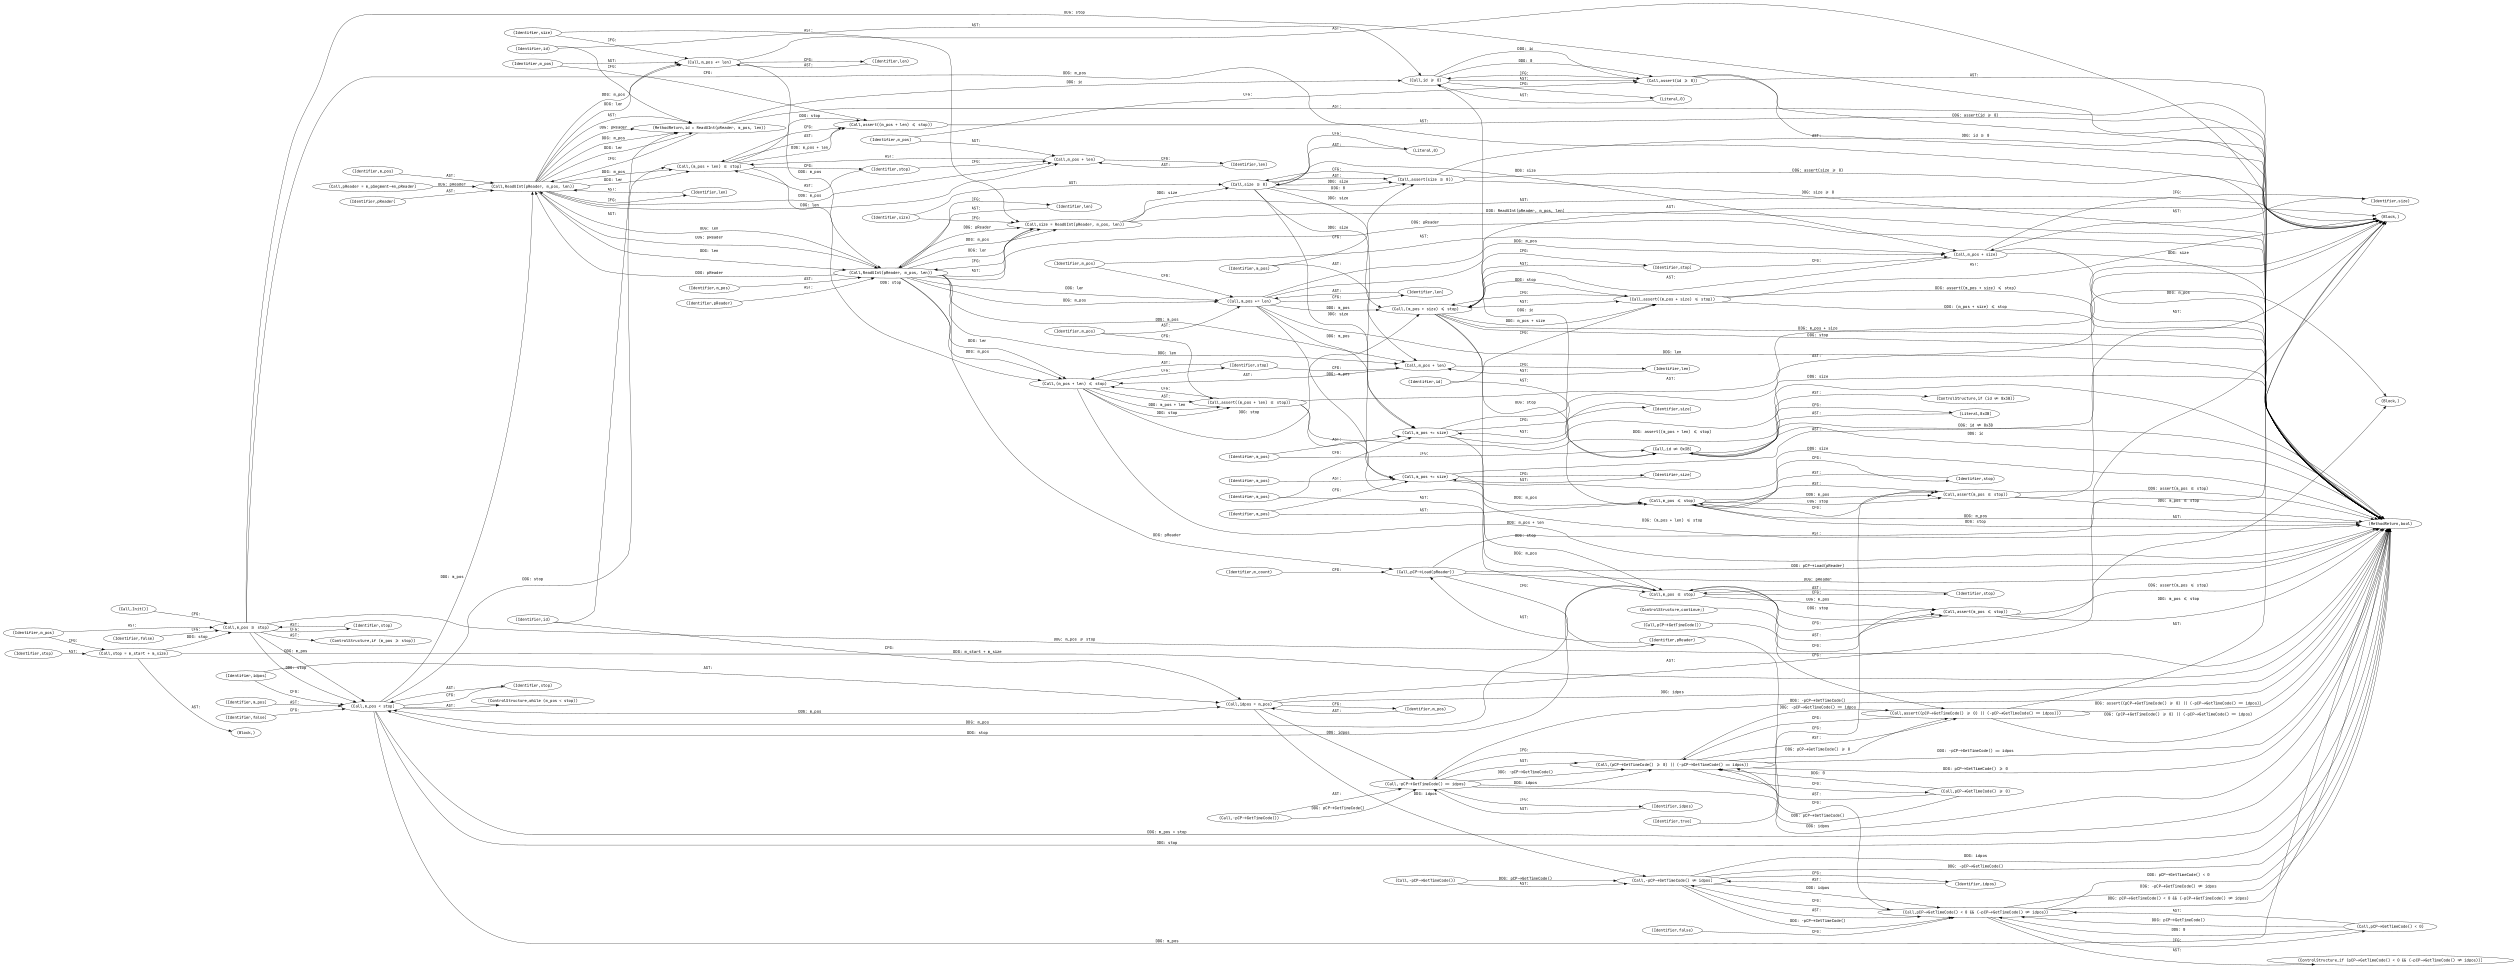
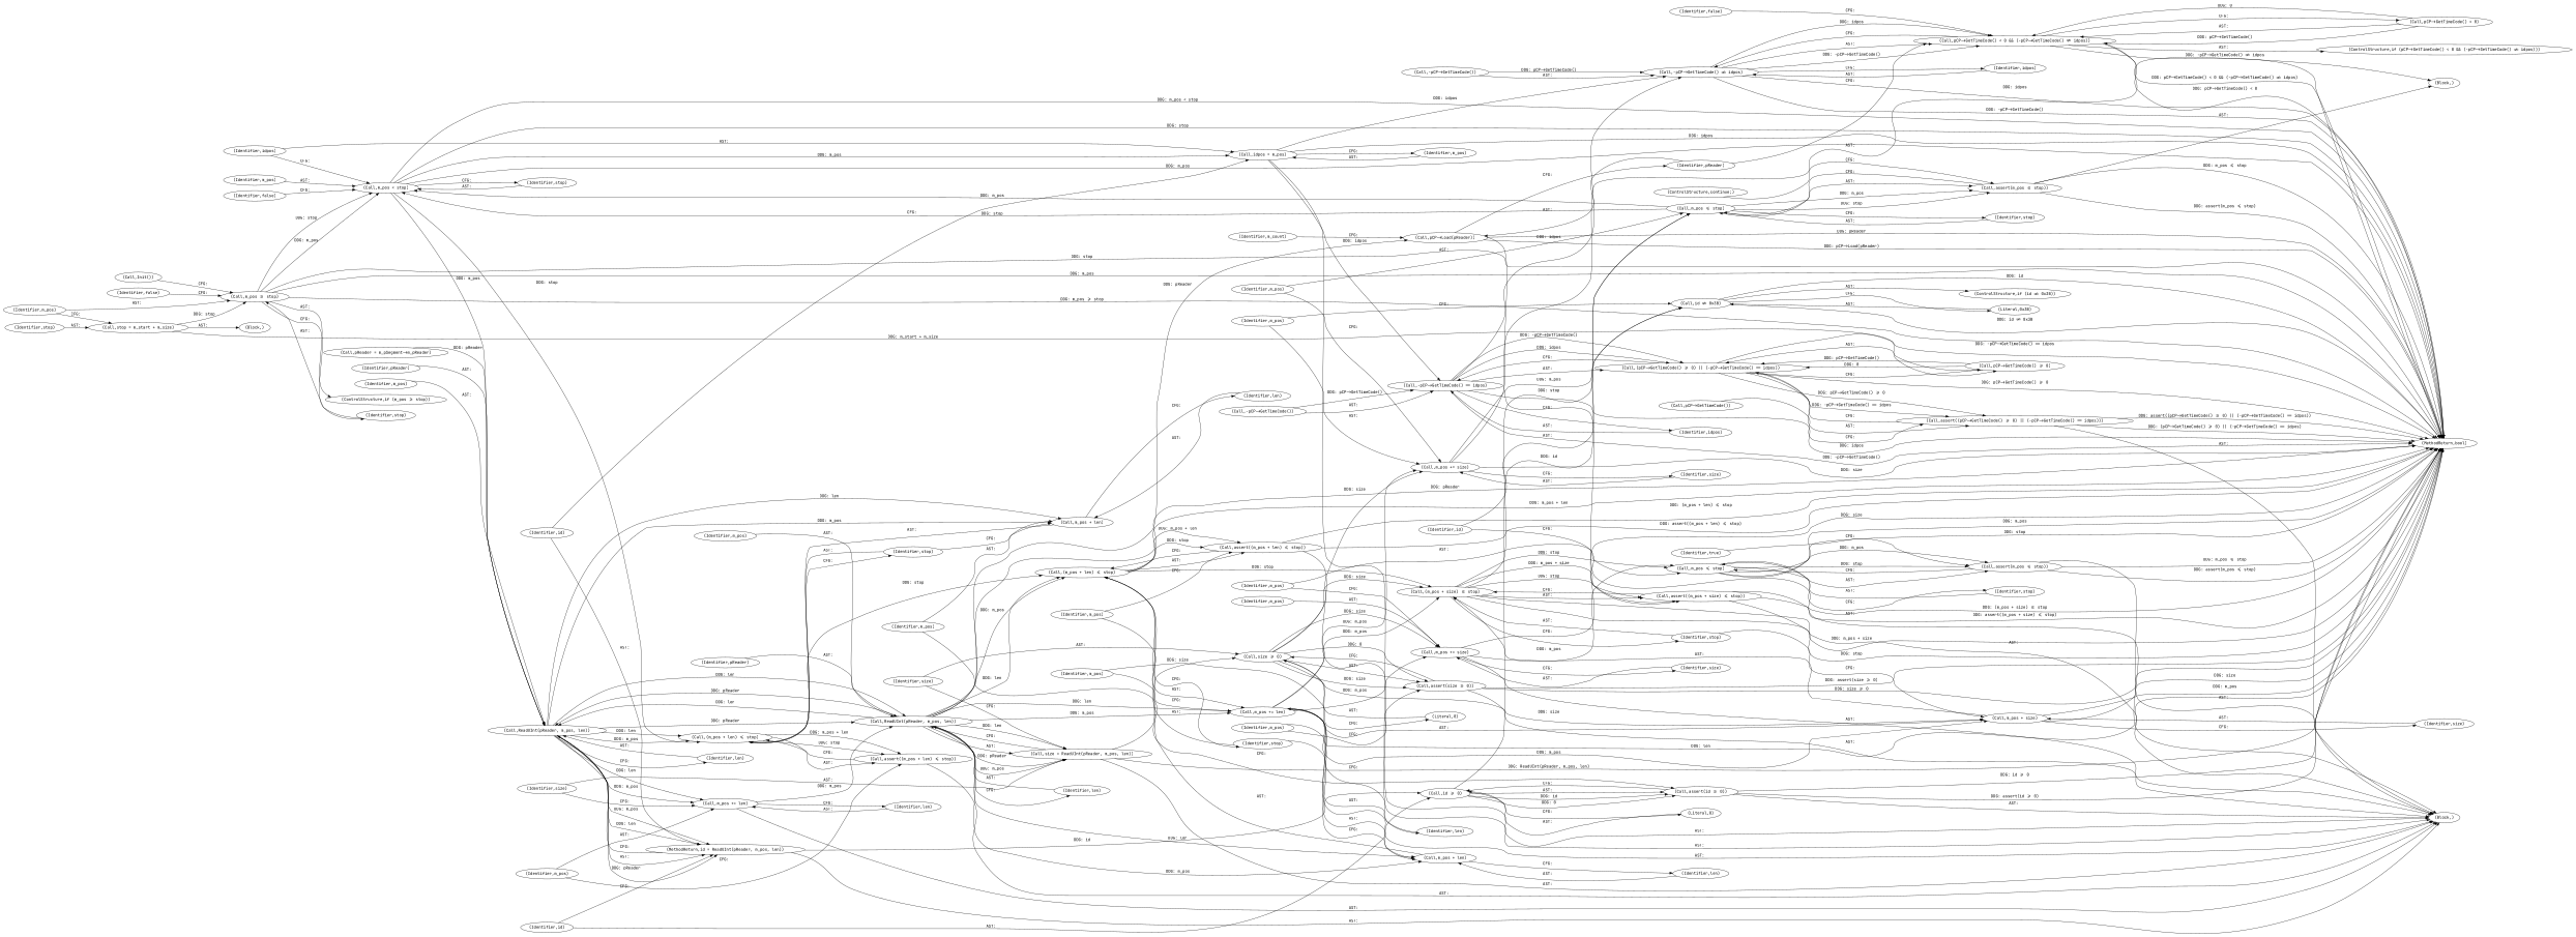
  digraph {
    fontname="JetBrains Mono"
    rankdir=LR
    node [fontname="JetBrains Mono"]
    edge [fontname="JetBrains Mono"]
    n1 [label="(Call,stop = m_start + m_size)"]
    n2 [label="(Call,m_pos >= stop)"]
    n3 [label="(Block,)"]
    n4 [label="(MethodReturn,bool)"]
    n5 [label="(Call,m_pos < stop)"]
    n6 [label="(Identifier,stop)"]
    n7 [label="(ControlStructure,if (m_pos >= stop))"]
    n8 [label="(Call,idpos = m_pos)"]
    n9 [label="(Call,ReadUInt(pReader, m_pos, len))"]
    n10 [label="(Call,(m_pos + len) <= stop)"]
    n11 [label="(Identifier,stop)"]
-   n12 [label="(ControlStructure,while (m_pos < stop))"]
    n13 [label="(Call,-pCP->GetTimeCode() == idpos)"]
    n14 [label="(Call,-pCP->GetTimeCode() != idpos)"]
    n15 [label="(Block,)"]
    n16 [label="(Identifier,m_pos)"]
    n17 [label="(MethodReturn,id = ReadUInt(pReader, m_pos, len))"]
    n18 [label="(Call,m_pos + len)"]
    n19 [label="(Call,m_pos += len)"]
    n20 [label="(Call,ReadUInt(pReader, m_pos, len))"]
    n21 [label="(Identifier,len)"]
    n22 [label="(Call,assert((m_pos + len) <= stop))"]
    n23 [label="(Call,(m_pos + len) <= stop)"]
    n24 [label="(Identifier,stop)"]
    n25 [label="(Call,(pCP->GetTimeCode() >= 0) || (-pCP->GetTimeCode() == idpos))"]
    n26 [label="(Identifier,idpos)"]
    n27 [label="(Call,pCP->GetTimeCode() < 0 && (-pCP->GetTimeCode() != idpos))"]
    n28 [label="(Identifier,idpos)"]
    n29 [label="(Call,assert((pCP->GetTimeCode() >= 0) || (-pCP->GetTimeCode() == idpos)))"]
    n30 [label="(Call,pCP->GetTimeCode() >= 0)"]
    n31 [label="(ControlStructure,if (pCP->GetTimeCode() < 0 && (-pCP->GetTimeCode() != idpos)))"]
    n32 [label="(Call,pCP->GetTimeCode() < 0)"]
    n33 [label="(Call,id >= 0)"]
    n34 [label="(Identifier,len)"]
    n35 [label="(Identifier,len)"]
    n36 [label="(Call,size = ReadUInt(pReader, m_pos, len))"]
    n37 [label="(Call,m_pos + len)"]
    n38 [label="(Call,m_pos += len)"]
    n39 [label="(Call,pCP->Load(pReader))"]
    n40 [label="(Identifier,len)"]
    n41 [label="(Call,assert(id >= 0))"]
    n42 [label="(Call,id != 0x3B)"]
    n43 [label="(Literal,0)"]
    n44 [label="(Literal,0x3B)"]
    n45 [label="(ControlStructure,if (id != 0x3B))"]
    n46 [label="(Call,assert((m_pos + len) <= stop))"]
    n47 [label="(Call,(m_pos + size) <= stop)"]
    n48 [label="(Identifier,stop)"]
    n49 [label="(Call,assert((m_pos + size) <= stop))"]
    n50 [label="(Call,m_pos <= stop)"]
    n51 [label="(Call,m_pos <= stop)"]
    n52 [label="(Identifier,stop)"]
    n53 [label="(Call,assert(m_pos <= stop))"]
    n54 [label="(Identifier,stop)"]
    n55 [label="(Call,assert(m_pos <= stop))"]
    n56 [label="(Identifier,stop)"]
    n57 [label="(Call,m_pos + size)"]
    n58 [label="(Block,)"]
    n59 [label="(Call,size >= 0)"]
    n60 [label="(Identifier,len)"]
    n61 [label="(Call,m_pos += size)"]
    n62 [label="(Call,m_pos += size)"]
    n63 [label="(Identifier,len)"]
    n64 [label="(Identifier,pReader)"]
    n65 [label="(Call,assert(size >= 0))"]
    n66 [label="(Literal,0)"]
    n67 [label="(Identifier,size)"]
    n68 [label="(Identifier,size)"]
    n69 [label="(Identifier,size)"]
    n70 [label="(Identifier,m_count)"]
    n71 [label="(Identifier,m_pos)"]
    n72 [label="(Identifier,stop)"]
    n73 [label="(Identifier,m_pos)"]
    n74 [label="(Identifier,m_pos)"]
    n75 [label="(Identifier,m_pos)"]
    n76 [label="(Call,pCP->GetTimeCode())"]
    n77 [label="(Identifier,m_pos)"]
    n78 [label="(Identifier,size)"]
    n79 [label="(Identifier,false)"]
    n80 [label="(Identifier,true)"]
    n81 [label="(Identifier,id)"]
    n82 [label="(Identifier,m_pos)"]
    n83 [label="(Identifier,false)"]
    n84 [label="(Identifier,m_pos)"]
    n85 [label="(Identifier,m_pos)"]
    n86 [label="(Identifier,size)"]
    n87 [label="(Call,-pCP->GetTimeCode())"]
    n88 [label="(Identifier,m_pos)"]
    n89 [label="(Identifier,idpos)"]
    n90 [label="(Call,Init())"]
    n91 [label="(Identifier,m_pos)"]
    n92 [label="(Identifier,m_pos)"]
    n93 [label="(Call,pReader = m_pSegment->m_pReader)"]
    n94 [label="(Call,-pCP->GetTimeCode())"]
    n95 [label="(Identifier,m_pos)"]
    n96 [label="(Identifier,false)"]
    n97 [label="(Identifier,id)"]
    n98 [label="(Identifier,pReader)"]
    n99 [label="(Identifier,id)"]
    n100 [label="(ControlStructure,continue;)"]
    n101 [label="(Identifier,pReader)"]
    n102 [label="(Identifier,m_pos)"]
    n1 -> n2 [label="DDG: stop"]
    n1 -> n3 [label="AST: "]
-   n1 -> n4 [label="DDG: m_start + m_size"]
+   n1 -> n30 [label="DDG: m_start + m_size"]
    n2 -> n4 [label="DDG: m_pos"]
    n2 -> n4 [label="DDG: m_pos >= stop"]
    n2 -> n4 [label="DDG: stop"]
    n2 -> n5 [label="DDG: m_pos"]
    n2 -> n5 [label="DDG: stop"]
    n2 -> n6 [label="CFG: "]
    n2 -> n7 [label="AST: "]
    n5 -> n4 [label="DDG: m_pos < stop"]
    n5 -> n4 [label="DDG: stop"]
    n5 -> n4 [label="DDG: m_pos"]
    n5 -> n8 [label="DDG: m_pos"]
    n5 -> n9 [label="DDG: m_pos"]
    n5 -> n10 [label="DDG: stop"]
    n5 -> n11 [label="CFG: "]
-   n5 -> n12 [label="AST: "]
    n6 -> n2 [label="AST: "]
    n8 -> n4 [label="DDG: idpos"]
    n8 -> n13 [label="DDG: idpos"]
    n8 -> n14 [label="DDG: idpos"]
    n8 -> n15 [label="AST: "]
    n8 -> n16 [label="CFG: "]
    n9 -> n10 [label="DDG: m_pos"]
    n9 -> n10 [label="DDG: len"]
    n9 -> n17 [label="AST: "]
    n9 -> n17 [label="DDG: pReader"]
    n9 -> n17 [label="DDG: m_pos"]
    n9 -> n17 [label="DDG: len"]
    n9 -> n18 [label="DDG: m_pos"]
    n9 -> n18 [label="DDG: len"]
    n9 -> n19 [label="DDG: len"]
    n9 -> n19 [label="DDG: m_pos"]
    n9 -> n20 [label="DDG: pReader"]
    n9 -> n20 [label="DDG: len"]
    n9 -> n21 [label="CFG: "]
    n10 -> n22 [label="AST: "]
    n10 -> n22 [label="DDG: m_pos + len"]
    n10 -> n22 [label="DDG: stop"]
    n10 -> n23 [label="DDG: stop"]
    n10 -> n24 [label="CFG: "]
    n11 -> n5 [label="AST: "]
    n13 -> n4 [label="DDG: idpos"]
    n13 -> n4 [label="DDG: -pCP->GetTimeCode()"]
+   n13 -> n14 [label="DDG: idpos"]
    n13 -> n25 [label="AST: "]
    n13 -> n25 [label="DDG: -pCP->GetTimeCode()"]
    n13 -> n25 [label="DDG: idpos"]
    n13 -> n26 [label="CFG: "]
    n14 -> n4 [label="DDG: idpos"]
    n14 -> n4 [label="DDG: -pCP->GetTimeCode()"]
    n14 -> n27 [label="AST: "]
    n14 -> n27 [label="DDG: -pCP->GetTimeCode()"]
    n14 -> n27 [label="DDG: idpos"]
    n14 -> n28 [label="CFG: "]
    n16 -> n8 [label="AST: "]
    n17 -> n9 [label="CFG: "]
    n17 -> n15 [label="AST: "]
    n17 -> n33 [label="DDG: id"]
    n18 -> n10 [label="AST: "]
    n18 -> n34 [label="CFG: "]
    n19 -> n15 [label="AST: "]
    n19 -> n20 [label="DDG: m_pos"]
    n19 -> n35 [label="CFG: "]
    n20 -> n4 [label="DDG: pReader"]
    n20 -> n9 [label="DDG: pReader"]
    n20 -> n9 [label="DDG: len"]
    n20 -> n23 [label="DDG: m_pos"]
    n20 -> n23 [label="DDG: len"]
    n20 -> n36 [label="AST: "]
    n20 -> n36 [label="DDG: pReader"]
    n20 -> n36 [label="DDG: m_pos"]
    n20 -> n36 [label="DDG: len"]
    n20 -> n37 [label="DDG: m_pos"]
    n20 -> n37 [label="DDG: len"]
    n20 -> n38 [label="DDG: len"]
    n20 -> n38 [label="DDG: m_pos"]
    n20 -> n39 [label="DDG: pReader"]
    n20 -> n40 [label="CFG: "]
    n21 -> n9 [label="AST: "]
    n22 -> n10 [label="CFG: "]
    n22 -> n15 [label="AST: "]
    n23 -> n4 [label="DDG: m_pos + len"]
    n23 -> n46 [label="AST: "]
    n23 -> n46 [label="DDG: m_pos + len"]
    n23 -> n46 [label="DDG: stop"]
    n23 -> n47 [label="DDG: stop"]
    n23 -> n48 [label="CFG: "]
    n24 -> n10 [label="AST: "]
    n24 -> n18 [label="CFG: "]
    n25 -> n4 [label="DDG: -pCP->GetTimeCode() == idpos"]
    n25 -> n4 [label="DDG: pCP->GetTimeCode() >= 0"]
    n25 -> n13 [label="CFG: "]
    n25 -> n29 [label="AST: "]
    n25 -> n29 [label="DDG: pCP->GetTimeCode() >= 0"]
    n25 -> n29 [label="DDG: -pCP->GetTimeCode() == idpos"]
    n25 -> n30 [label="CFG: "]
    n26 -> n13 [label="AST: "]
    n27 -> n4 [label="DDG: -pCP->GetTimeCode() != idpos"]
    n27 -> n4 [label="DDG: pCP->GetTimeCode() < 0 && (-pCP->GetTimeCode() != idpos)"]
    n27 -> n4 [label="DDG: pCP->GetTimeCode() < 0"]
    n27 -> n14 [label="CFG: "]
    n27 -> n31 [label="AST: "]
    n27 -> n32 [label="CFG: "]
    n28 -> n14 [label="AST: "]
    n29 -> n4 [label="DDG: assert((pCP->GetTimeCode() >= 0) || (-pCP->GetTimeCode() == idpos))"]
    n29 -> n4 [label="DDG: (pCP->GetTimeCode() >= 0) || (-pCP->GetTimeCode() == idpos)"]
    n29 -> n15 [label="AST: "]
    n29 -> n25 [label="CFG: "]
    n30 -> n25 [label="AST: "]
    n30 -> n25 [label="DDG: pCP->GetTimeCode()"]
    n30 -> n25 [label="DDG: 0"]
    n32 -> n27 [label="AST: "]
    n32 -> n27 [label="DDG: pCP->GetTimeCode()"]
    n32 -> n27 [label="DDG: 0"]
    n33 -> n41 [label="AST: "]
    n33 -> n41 [label="DDG: id"]
    n33 -> n41 [label="DDG: 0"]
    n33 -> n42 [label="DDG: id"]
    n33 -> n43 [label="CFG: "]
    n34 -> n18 [label="AST: "]
    n35 -> n19 [label="AST: "]
    n36 -> n4 [label="DDG: ReadUInt(pReader, m_pos, len)"]
    n36 -> n15 [label="AST: "]
    n36 -> n20 [label="CFG: "]
    n36 -> n59 [label="DDG: size"]
    n37 -> n23 [label="AST: "]
    n37 -> n60 [label="CFG: "]
    n38 -> n4 [label="DDG: len"]
    n38 -> n15 [label="AST: "]
    n38 -> n47 [label="DDG: m_pos"]
    n38 -> n57 [label="DDG: m_pos"]
    n38 -> n61 [label="DDG: m_pos"]
    n38 -> n62 [label="DDG: m_pos"]
    n38 -> n63 [label="CFG: "]
    n39 -> n4 [label="DDG: pCP->Load(pReader)"]
    n39 -> n4 [label="DDG: pReader"]
    n39 -> n15 [label="AST: "]
    n39 -> n64 [label="CFG: "]
    n40 -> n20 [label="AST: "]
    n41 -> n4 [label="DDG: assert(id >= 0)"]
    n41 -> n4 [label="DDG: id >= 0"]
    n41 -> n15 [label="AST: "]
    n41 -> n33 [label="CFG: "]
    n42 -> n4 [label="DDG: id != 0x3B"]
    n42 -> n4 [label="DDG: id"]
    n42 -> n44 [label="CFG: "]
    n42 -> n45 [label="AST: "]
    n43 -> n33 [label="AST: "]
    n44 -> n42 [label="AST: "]
    n46 -> n4 [label="DDG: (m_pos + len) <= stop"]
    n46 -> n4 [label="DDG: assert((m_pos + len) <= stop)"]
    n46 -> n15 [label="AST: "]
    n46 -> n23 [label="CFG: "]
    n47 -> n4 [label="DDG: m_pos + size"]
    n47 -> n4 [label="DDG: stop"]
    n47 -> n49 [label="AST: "]
    n47 -> n49 [label="DDG: m_pos + size"]
    n47 -> n49 [label="DDG: stop"]
    n47 -> n50 [label="DDG: stop"]
    n47 -> n51 [label="DDG: stop"]
    n47 -> n52 [label="CFG: "]
    n48 -> n23 [label="AST: "]
    n48 -> n37 [label="CFG: "]
    n49 -> n4 [label="DDG: assert((m_pos + size) <= stop)"]
    n49 -> n4 [label="DDG: (m_pos + size) <= stop"]
    n49 -> n15 [label="AST: "]
    n49 -> n47 [label="CFG: "]
    n50 -> n5 [label="DDG: m_pos"]
    n50 -> n5 [label="DDG: stop"]
    n50 -> n53 [label="AST: "]
    n50 -> n53 [label="DDG: m_pos"]
    n50 -> n53 [label="DDG: stop"]
    n50 -> n54 [label="CFG: "]
    n51 -> n4 [label="DDG: m_pos"]
    n51 -> n4 [label="DDG: stop"]
    n51 -> n55 [label="AST: "]
    n51 -> n55 [label="DDG: m_pos"]
    n51 -> n55 [label="DDG: stop"]
    n51 -> n56 [label="CFG: "]
    n52 -> n47 [label="AST: "]
    n52 -> n57 [label="CFG: "]
    n53 -> n4 [label="DDG: m_pos <= stop"]
    n53 -> n4 [label="DDG: assert(m_pos <= stop)"]
    n53 -> n50 [label="CFG: "]
    n53 -> n58 [label="AST: "]
    n54 -> n50 [label="AST: "]
    n55 -> n4 [label="DDG: m_pos <= stop"]
    n55 -> n4 [label="DDG: assert(m_pos <= stop)"]
    n55 -> n15 [label="AST: "]
    n55 -> n51 [label="CFG: "]
    n56 -> n51 [label="AST: "]
    n57 -> n4 [label="DDG: m_pos"]
    n57 -> n4 [label="DDG: size"]
    n57 -> n47 [label="AST: "]
    n57 -> n67 [label="CFG: "]
    n59 -> n47 [label="DDG: size"]
    n59 -> n57 [label="DDG: size"]
    n59 -> n61 [label="DDG: size"]
    n59 -> n62 [label="DDG: size"]
    n59 -> n65 [label="AST: "]
    n59 -> n65 [label="DDG: size"]
    n59 -> n65 [label="DDG: 0"]
    n59 -> n66 [label="CFG: "]
    n60 -> n37 [label="AST: "]
    n61 -> n4 [label="DDG: size"]
    n61 -> n50 [label="DDG: m_pos"]
    n61 -> n58 [label="AST: "]
    n61 -> n68 [label="CFG: "]
    n62 -> n4 [label="DDG: size"]
    n62 -> n15 [label="AST: "]
    n62 -> n51 [label="DDG: m_pos"]
    n62 -> n69 [label="CFG: "]
    n63 -> n38 [label="AST: "]
    n64 -> n27 [label="CFG: "]
    n64 -> n39 [label="AST: "]
    n65 -> n4 [label="DDG: assert(size >= 0)"]
    n65 -> n4 [label="DDG: size >= 0"]
    n65 -> n15 [label="AST: "]
    n65 -> n59 [label="CFG: "]
    n66 -> n59 [label="AST: "]
    n67 -> n57 [label="AST: "]
    n68 -> n61 [label="AST: "]
    n69 -> n62 [label="AST: "]
    n70 -> n39 [label="CFG: "]
    n71 -> n38 [label="AST: "]
    n71 -> n46 [label="CFG: "]
    n72 -> n1 [label="AST: "]
    n73 -> n38 [label="CFG: "]
    n73 -> n57 [label="AST: "]
    n74 -> n19 [label="AST: "]
    n74 -> n22 [label="CFG: "]
    n75 -> n5 [label="AST: "]
    n76 -> n29 [label="CFG: "]
    n77 -> n9 [label="AST: "]
    n78 -> n19 [label="CFG: "]
    n78 -> n36 [label="AST: "]
    n79 -> n5 [label="CFG: "]
    n80 -> n55 [label="CFG: "]
    n81 -> n42 [label="AST: "]
    n81 -> n49 [label="CFG: "]
    n82 -> n1 [label="CFG: "]
    n82 -> n2 [label="AST: "]
    n83 -> n27 [label="CFG: "]
    n84 -> n18 [label="AST: "]
    n84 -> n41 [label="CFG: "]
    n85 -> n51 [label="AST: "]
    n85 -> n62 [label="CFG: "]
    n86 -> n36 [label="CFG: "]
    n86 -> n59 [label="AST: "]
    n87 -> n13 [label="AST: "]
    n87 -> n13 [label="DDG: pCP->GetTimeCode()"]
    n88 -> n62 [label="AST: "]
    n89 -> n5 [label="CFG: "]
    n89 -> n8 [label="AST: "]
    n90 -> n2 [label="CFG: "]
    n91 -> n20 [label="AST: "]
    n92 -> n50 [label="AST: "]
    n92 -> n61 [label="CFG: "]
    n93 -> n9 [label="DDG: pReader"]
    n94 -> n14 [label="AST: "]
    n94 -> n14 [label="DDG: pCP->GetTimeCode()"]
    n95 -> n37 [label="AST: "]
    n95 -> n65 [label="CFG: "]
    n96 -> n2 [label="CFG: "]
    n97 -> n8 [label="CFG: "]
    n97 -> n17 [label="AST: "]
    n98 -> n20 [label="AST: "]
    n99 -> n17 [label="CFG: "]
    n99 -> n33 [label="AST: "]
    n100 -> n53 [label="CFG: "]
    n101 -> n9 [label="AST: "]
    n102 -> n42 [label="CFG: "]
    n102 -> n61 [label="AST: "]
  }
